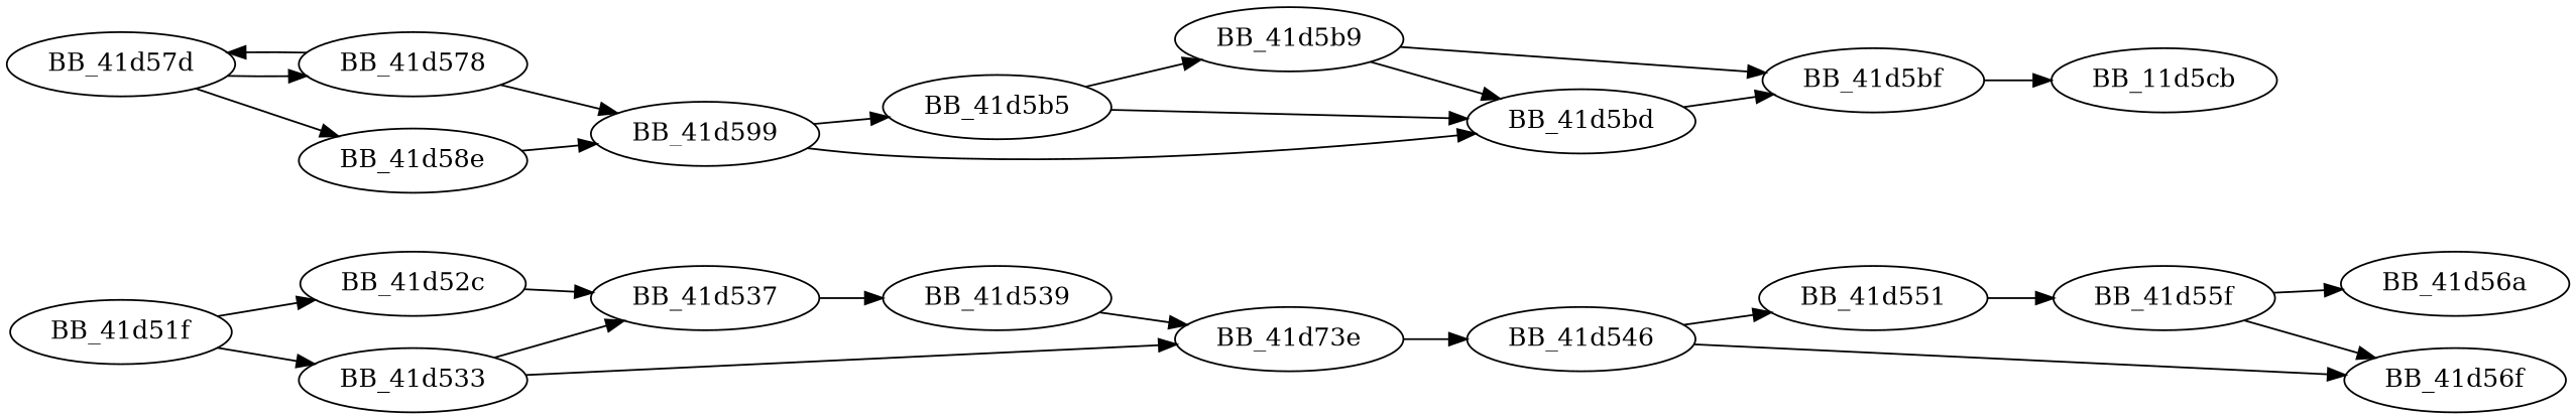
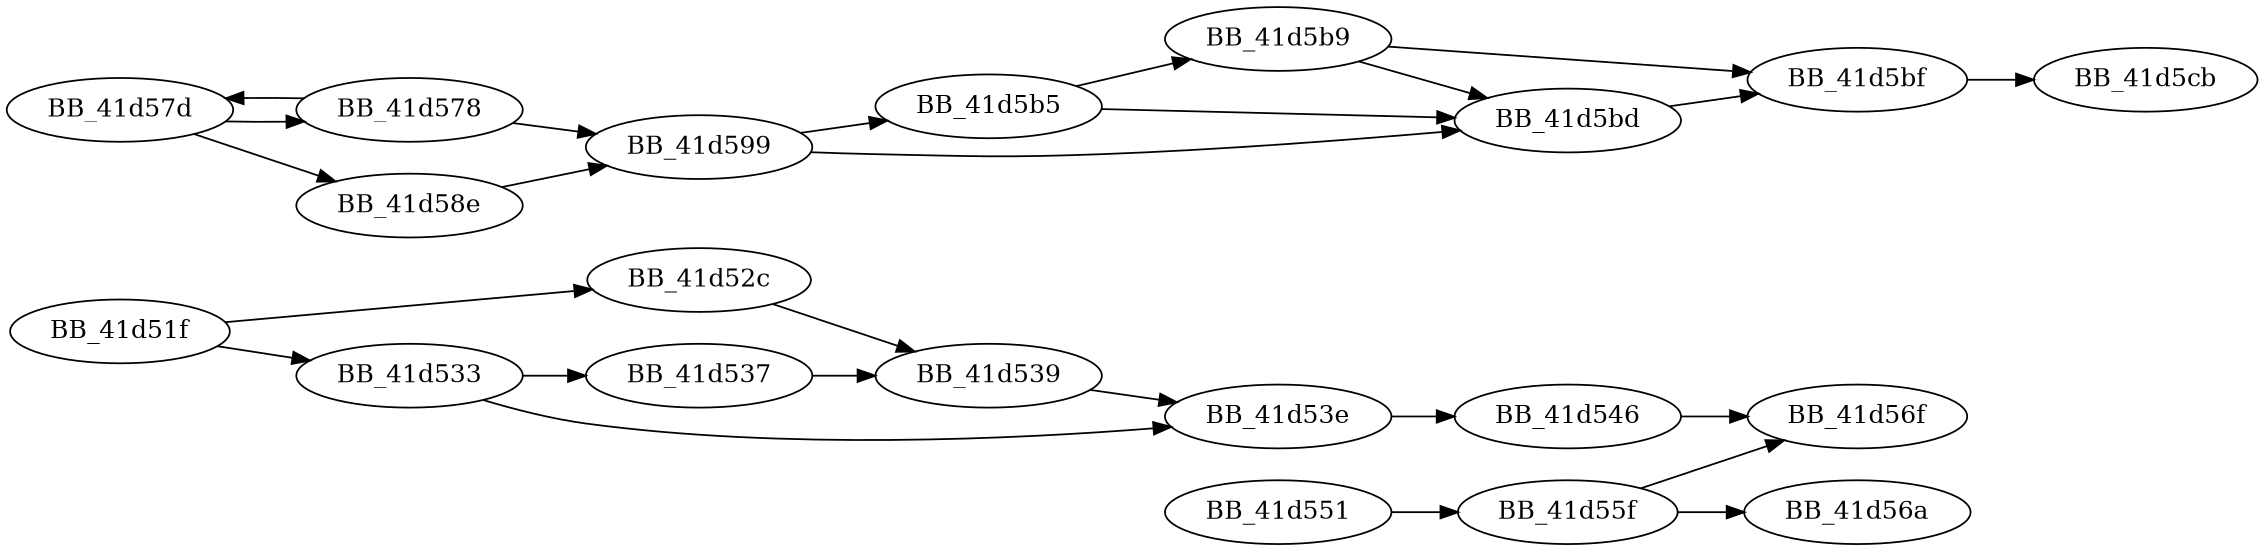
  digraph {
    rankdir=LR
    BB_41d51f
    BB_41d52c
    BB_41d533
    BB_41d539
    BB_41d537
-   BB_41d53e [label=BB_41d73e]
+   BB_41d53e
    BB_41d546
    BB_41d551
    BB_41d56f
    BB_41d55f
    BB_41d56a
    BB_41d57d
    BB_41d578
    BB_41d58e
    BB_41d599
    BB_41d5b5
    BB_41d5bd
    BB_41d5b9
    BB_41d5bf
-   BB_41d5cb [label=BB_11d5cb]
+   BB_41d5cb
    BB_41d51f -> BB_41d52c
    BB_41d51f -> BB_41d533
-   BB_41d52c -> BB_41d537
+   BB_41d52c -> BB_41d539
    BB_41d533 -> BB_41d537
    BB_41d533 -> BB_41d53e
    BB_41d539 -> BB_41d53e
    BB_41d537 -> BB_41d539
    BB_41d53e -> BB_41d546
-   BB_41d546 -> BB_41d551
    BB_41d546 -> BB_41d56f
    BB_41d551 -> BB_41d55f
    BB_41d55f -> BB_41d56f
    BB_41d55f -> BB_41d56a
    BB_41d57d -> BB_41d578
    BB_41d57d -> BB_41d58e
    BB_41d578 -> BB_41d57d
    BB_41d578 -> BB_41d599
    BB_41d58e -> BB_41d599
    BB_41d599 -> BB_41d5b5
    BB_41d599 -> BB_41d5bd
    BB_41d5b5 -> BB_41d5bd
    BB_41d5b5 -> BB_41d5b9
    BB_41d5bd -> BB_41d5bf
    BB_41d5b9 -> BB_41d5bd
    BB_41d5b9 -> BB_41d5bf
    BB_41d5bf -> BB_41d5cb
  }
